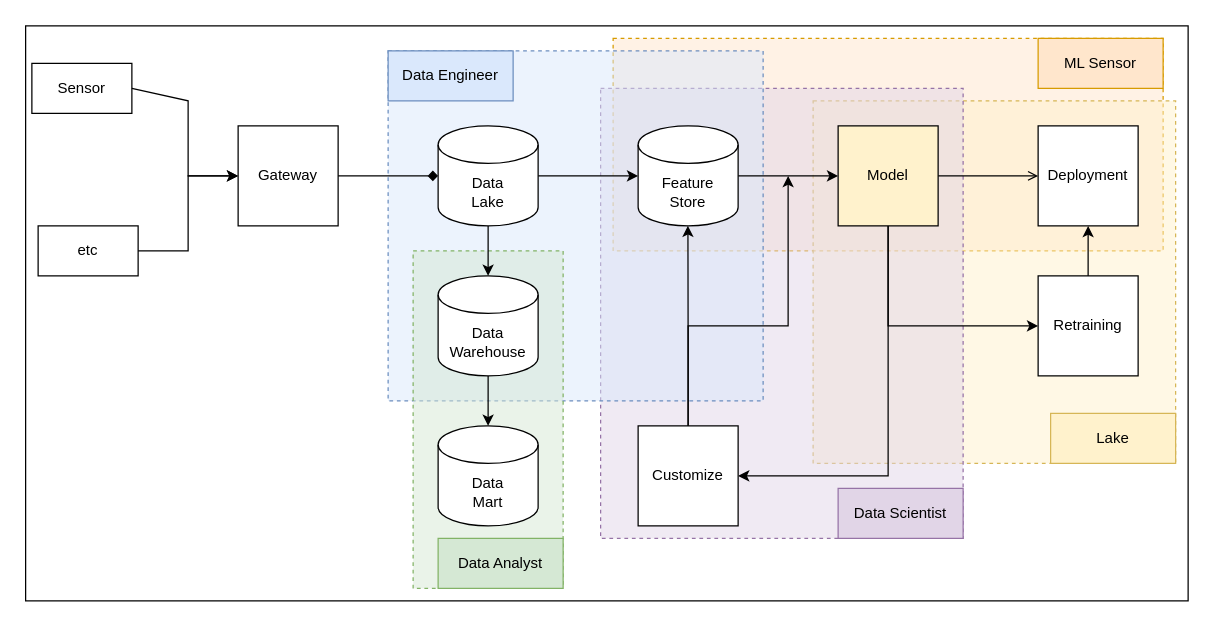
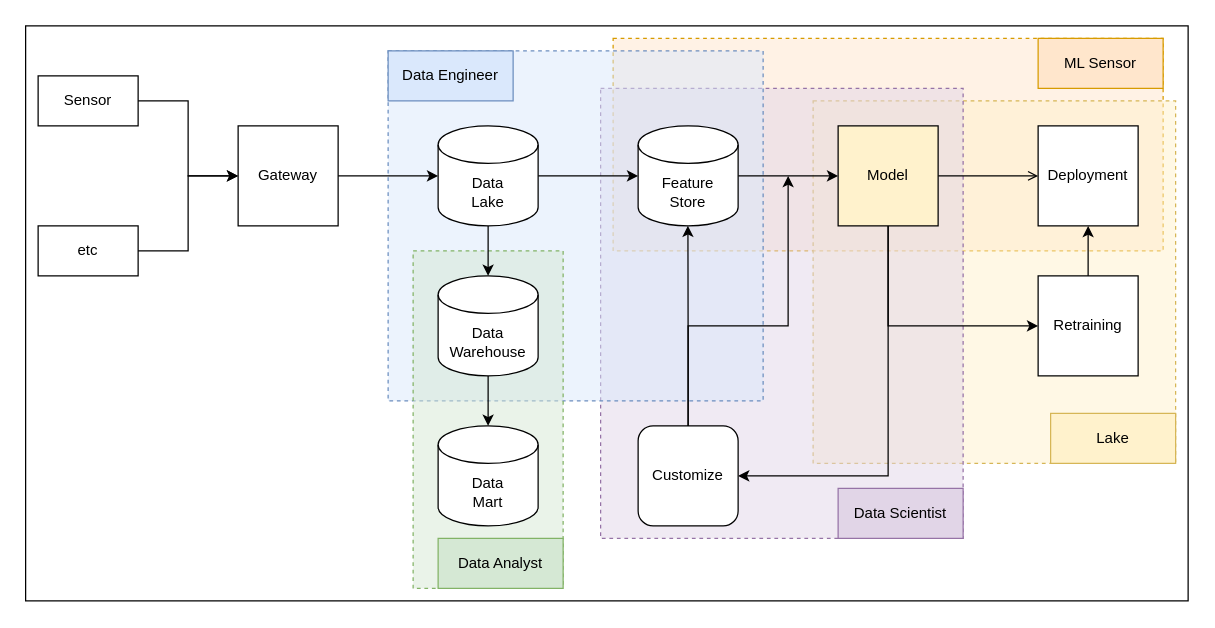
  <mxCell id="0" />
  <mxCell id="1" parent="0" />
  <mxCell id="2" value="" style="rounded=0;whiteSpace=wrap;html=1;shadow=0;glass=0;comic=0;sketch=0;strokeColor=default;fillColor=none;gradientColor=none;" parent="1" vertex="1"><mxGeometry x="20" width="930" height="460" as="geometry" y="20" /></mxCell>
  <mxCell id="3" value="" style="group" parent="1" vertex="1" connectable="0"><mxGeometry x="490" y="30" width="440" height="170" as="geometry" /></mxCell>
  <mxCell id="4" value="" style="rounded=0;whiteSpace=wrap;html=1;fillColor=#ffe6cc;dashed=1;strokeColor=#d79b00;comic=0;fillOpacity=50;" parent="3" vertex="1"><mxGeometry width="440" height="170" as="geometry" /></mxCell>
  <mxCell id="5" value="ML Sensor" style="text;html=1;strokeColor=#d79b00;fillColor=#ffe6cc;align=center;verticalAlign=middle;whiteSpace=wrap;rounded=0;comic=0;" parent="3" vertex="1"><mxGeometry x="340" width="100" height="40" as="geometry" /></mxCell>
  <mxCell id="6" value="" style="group;fillOpacity=100;" parent="1" vertex="1" connectable="0"><mxGeometry x="650" y="80" width="290" height="290" as="geometry" /></mxCell>
  <mxCell id="7" value="" style="rounded=0;whiteSpace=wrap;html=1;fillColor=#fff2cc;dashed=1;strokeColor=#d6b656;fillOpacity=50;" parent="6" vertex="1"><mxGeometry width="290" height="290" as="geometry" /></mxCell>
  <mxCell id="8" value="Lake" style="text;html=1;strokeColor=#d6b656;fillColor=#fff2cc;align=center;verticalAlign=middle;whiteSpace=wrap;rounded=0;" parent="6" vertex="1"><mxGeometry x="190" y="250" width="100" height="40" as="geometry" /></mxCell>
  <mxCell id="9" value="" style="group" parent="1" vertex="1" connectable="0"><mxGeometry x="480" y="70" width="290" height="360" as="geometry" /></mxCell>
  <mxCell id="10" value="" style="rounded=0;whiteSpace=wrap;html=1;fillColor=#e1d5e7;dashed=1;strokeColor=#9673a6;glass=0;fillOpacity=50;" parent="9" vertex="1"><mxGeometry width="290" height="360" as="geometry" /></mxCell>
  <mxCell id="11" value="Data Scientist" style="text;html=1;strokeColor=#9673a6;fillColor=#e1d5e7;align=center;verticalAlign=middle;whiteSpace=wrap;rounded=0;" parent="9" vertex="1"><mxGeometry x="190" y="320" width="100" height="40" as="geometry" /></mxCell>
  <mxCell id="12" value="" style="group;fillColor=none;" parent="1" vertex="1" connectable="0"><mxGeometry x="310" y="40" width="300" height="280" as="geometry" /></mxCell>
  <mxCell id="13" value="" style="rounded=0;whiteSpace=wrap;html=1;fillColor=#dae8fc;dashed=1;glass=0;sketch=0;shadow=0;strokeColor=#6c8ebf;fillOpacity=50;" parent="12" vertex="1"><mxGeometry width="300" height="280" as="geometry" /></mxCell>
  <mxCell id="14" value="Data Engineer" style="text;html=1;strokeColor=#6c8ebf;fillColor=#dae8fc;align=center;verticalAlign=middle;whiteSpace=wrap;rounded=0;glass=0;sketch=0;shadow=0;" parent="12" vertex="1"><mxGeometry width="100" height="40" as="geometry" /></mxCell>
  <mxCell id="15" value="" style="group;fillOpacity=50;" parent="1" vertex="1" connectable="0"><mxGeometry x="330" y="200" width="120" height="270" as="geometry" /></mxCell>
  <mxCell id="16" value="" style="rounded=0;whiteSpace=wrap;html=1;fillColor=#d5e8d4;dashed=1;strokeColor=#82b366;fillOpacity=50;" parent="15" vertex="1"><mxGeometry width="120" height="270" as="geometry" /></mxCell>
  <mxCell id="17" value="Data Analyst" style="text;html=1;strokeColor=#82b366;fillColor=#d5e8d4;align=center;verticalAlign=middle;whiteSpace=wrap;rounded=0;" parent="15" vertex="1"><mxGeometry x="20" y="230" width="100" height="40" as="geometry" /></mxCell>
- <mxCell id="18" value="Sensor" style="rounded=0;whiteSpace=wrap;html=1;" parent="1" vertex="1"><mxGeometry x="25" y="50" width="80" height="40" as="geometry" /></mxCell>
+ <mxCell id="18" value="Sensor" style="rounded=0;whiteSpace=wrap;html=1;" parent="1" vertex="1"><mxGeometry x="30" y="60" width="80" height="40" as="geometry" /></mxCell>
  <mxCell id="19" value="etc" style="rounded=0;whiteSpace=wrap;html=1;" parent="1" vertex="1"><mxGeometry x="30" y="180" width="80" height="40" as="geometry" /></mxCell>
  <mxCell id="20" style="edgeStyle=orthogonalEdgeStyle;rounded=0;orthogonalLoop=1;jettySize=auto;html=1;" parent="1" source="21" target="34" edge="1"><mxGeometry relative="1" as="geometry" /></mxCell>
  <mxCell id="21" value="Data&lt;br&gt;Lake" style="shape=cylinder3;whiteSpace=wrap;html=1;boundedLbl=1;backgroundOutline=1;size=15;" parent="1" vertex="1"><mxGeometry x="350" y="100" width="80" height="80" as="geometry" /></mxCell>
  <mxCell id="22" value="" style="endArrow=classic;html=1;rounded=0;exitX=1;exitY=0.5;exitDx=0;exitDy=0;entryX=0;entryY=0.5;entryDx=0;entryDy=0;" parent="1" source="18" target="24" edge="1"><mxGeometry width="50" height="50" relative="1" as="geometry"><mxPoint x="380" y="390" as="sourcePoint" /><mxPoint x="170" y="200" as="targetPoint" /><Array as="points"><mxPoint x="150" y="80" /><mxPoint x="150" y="140" /></Array></mxGeometry></mxCell>
  <mxCell id="23" value="" style="endArrow=classic;html=1;rounded=0;exitX=1;exitY=0.5;exitDx=0;exitDy=0;entryX=0;entryY=0.5;entryDx=0;entryDy=0;" parent="1" source="19" target="24" edge="1"><mxGeometry width="50" height="50" relative="1" as="geometry"><mxPoint x="120" y="140" as="sourcePoint" /><mxPoint x="150" y="130" as="targetPoint" /><Array as="points"><mxPoint x="150" y="200" /><mxPoint x="150" y="140" /></Array></mxGeometry></mxCell>
  <mxCell id="24" value="Gateway" style="rounded=0;whiteSpace=wrap;html=1;" parent="1" vertex="1"><mxGeometry x="190" y="100" width="80" height="80" as="geometry" /></mxCell>
- <mxCell id="25" value="" style="endArrow=diamond;html=1;rounded=0;exitX=1;exitY=0.5;exitDx=0;exitDy=0;entryX=0;entryY=0.5;entryDx=0;entryDy=0;entryPerimeter=0;" parent="1" source="24" target="21" edge="1"><mxGeometry width="50" height="50" relative="1" as="geometry"><mxPoint x="380" y="390" as="sourcePoint" /><mxPoint x="430" y="340" as="targetPoint" /></mxGeometry></mxCell>
+ <mxCell id="25" value="" style="endArrow=classic;html=1;rounded=0;exitX=1;exitY=0.5;exitDx=0;exitDy=0;entryX=0;entryY=0.5;entryDx=0;entryDy=0;entryPerimeter=0;" parent="1" source="24" target="21" edge="1"><mxGeometry width="50" height="50" relative="1" as="geometry"><mxPoint x="380" y="390" as="sourcePoint" /><mxPoint x="430" y="340" as="targetPoint" /></mxGeometry></mxCell>
  <mxCell id="26" style="edgeStyle=orthogonalEdgeStyle;rounded=0;orthogonalLoop=1;jettySize=auto;html=1;exitX=0.5;exitY=1;exitDx=0;exitDy=0;exitPerimeter=0;entryX=0.5;entryY=0;entryDx=0;entryDy=0;entryPerimeter=0;" parent="1" source="27" target="29" edge="1"><mxGeometry relative="1" as="geometry" /></mxCell>
  <mxCell id="27" value="Data&lt;br&gt;Warehouse" style="shape=cylinder3;whiteSpace=wrap;html=1;boundedLbl=1;backgroundOutline=1;size=15;" parent="1" vertex="1"><mxGeometry x="350" y="220" width="80" height="80" as="geometry" /></mxCell>
  <mxCell id="28" value="" style="endArrow=classic;html=1;rounded=0;exitX=0.5;exitY=1;exitDx=0;exitDy=0;exitPerimeter=0;entryX=0.5;entryY=0;entryDx=0;entryDy=0;entryPerimeter=0;" parent="1" source="21" target="27" edge="1"><mxGeometry width="50" height="50" relative="1" as="geometry"><mxPoint x="380" y="390" as="sourcePoint" /><mxPoint x="430" y="340" as="targetPoint" /></mxGeometry></mxCell>
  <mxCell id="29" value="Data&lt;br&gt;Mart" style="shape=cylinder3;whiteSpace=wrap;html=1;boundedLbl=1;backgroundOutline=1;size=15;" parent="1" vertex="1"><mxGeometry x="350" y="340" width="80" height="80" as="geometry" /></mxCell>
  <mxCell id="30" style="edgeStyle=orthogonalEdgeStyle;rounded=0;orthogonalLoop=1;jettySize=auto;html=1;entryX=0;entryY=0.5;entryDx=0;entryDy=0;endArrow=open;" parent="1" source="32" target="35" edge="1"><mxGeometry relative="1" as="geometry" /></mxCell>
  <mxCell id="31" style="edgeStyle=orthogonalEdgeStyle;rounded=0;orthogonalLoop=1;jettySize=auto;html=1;entryX=0;entryY=0.5;entryDx=0;entryDy=0;exitX=0.5;exitY=1;exitDx=0;exitDy=0;" parent="1" source="32" target="38" edge="1"><mxGeometry relative="1" as="geometry"><Array as="points"><mxPoint x="710" y="260" /></Array></mxGeometry></mxCell>
  <mxCell id="32" value="Model" style="rounded=0;whiteSpace=wrap;html=1;fillColor=#fff2cc;" parent="1" vertex="1"><mxGeometry x="670" y="100" width="80" height="80" as="geometry" /></mxCell>
  <mxCell id="33" style="edgeStyle=orthogonalEdgeStyle;rounded=0;orthogonalLoop=1;jettySize=auto;html=1;entryX=0;entryY=0.5;entryDx=0;entryDy=0;" parent="1" source="34" target="32" edge="1"><mxGeometry relative="1" as="geometry" /></mxCell>
  <mxCell id="34" value="Feature&lt;br&gt;Store" style="shape=cylinder3;whiteSpace=wrap;html=1;boundedLbl=1;backgroundOutline=1;size=15;" parent="1" vertex="1"><mxGeometry x="510" y="100" width="80" height="80" as="geometry" /></mxCell>
  <mxCell id="35" value="Deployment" style="rounded=0;whiteSpace=wrap;html=1;" parent="1" vertex="1"><mxGeometry x="830" y="100" width="80" height="80" as="geometry" /></mxCell>
  <mxCell id="36" style="edgeStyle=orthogonalEdgeStyle;rounded=0;orthogonalLoop=1;jettySize=auto;html=1;entryX=1;entryY=0.5;entryDx=0;entryDy=0;exitX=0.5;exitY=1;exitDx=0;exitDy=0;" parent="1" source="32" target="41" edge="1"><mxGeometry relative="1" as="geometry"><Array as="points"><mxPoint x="710" y="380" /></Array></mxGeometry></mxCell>
  <mxCell id="37" style="edgeStyle=orthogonalEdgeStyle;rounded=0;orthogonalLoop=1;jettySize=auto;html=1;" parent="1" source="38" target="35" edge="1"><mxGeometry relative="1" as="geometry" /></mxCell>
  <mxCell id="38" value="Retraining" style="rounded=0;whiteSpace=wrap;html=1;" parent="1" vertex="1"><mxGeometry x="830" y="220" width="80" height="80" as="geometry" /></mxCell>
  <mxCell id="39" style="edgeStyle=orthogonalEdgeStyle;rounded=0;orthogonalLoop=1;jettySize=auto;html=1;exitX=0.5;exitY=0;exitDx=0;exitDy=0;" parent="1" source="41" edge="1"><mxGeometry relative="1" as="geometry"><mxPoint x="630" y="140" as="targetPoint" /><Array as="points"><mxPoint x="550" y="260" /></Array></mxGeometry></mxCell>
  <mxCell id="40" style="edgeStyle=orthogonalEdgeStyle;rounded=0;orthogonalLoop=1;jettySize=auto;html=1;entryX=0.136;entryY=0.882;entryDx=0;entryDy=0;entryPerimeter=0;" parent="1" source="41" target="4" edge="1"><mxGeometry relative="1" as="geometry" /></mxCell>
- <mxCell id="41" value="Customize" style="rounded=0;whiteSpace=wrap;html=1;" parent="1" vertex="1"><mxGeometry x="510" y="340" width="80" height="80" as="geometry" /></mxCell>
+ <mxCell id="41" value="Customize" style="whiteSpace=wrap;html=1;rounded=1;" parent="1" vertex="1"><mxGeometry x="510" y="340" width="80" height="80" as="geometry" /></mxCell>
